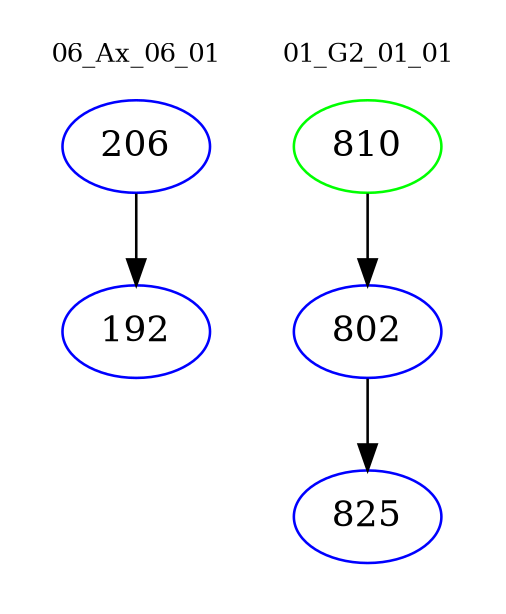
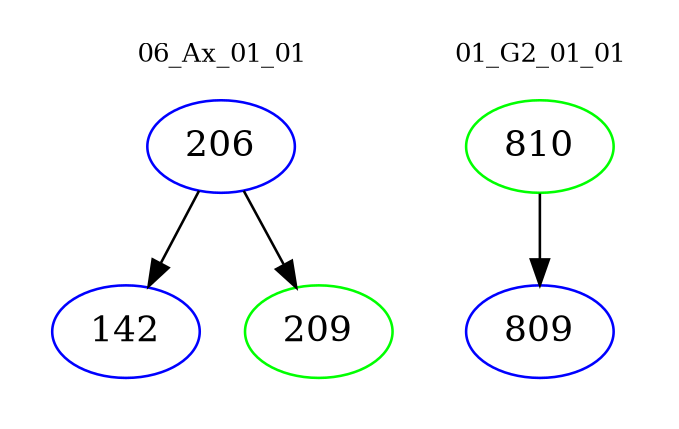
  digraph {
    node [color=blue]
    edge [color=black]
    n1 [label=206]
-   n2 [label=192]
-   n4 [label=802]
+   n2 [label=142]
+   n3 [color=green label=209]
+   n4 [label=809]
    n5 [color=green label=810]
-   n6 [label=825]
    subgraph cluster_1 {
      color=white
      fontsize=10
-     label="06_Ax_06_01"
+     label="06_Ax_01_01"
      n1
      n2
+     n3
    }
    subgraph cluster_2 {
      color=white
      fontsize=10
      label="01_G2_01_01"
      n4
      n5
-     n6
    }
    n1 -> n2
-   n4 -> n6
+   n1 -> n3
    n5 -> n4
  }
